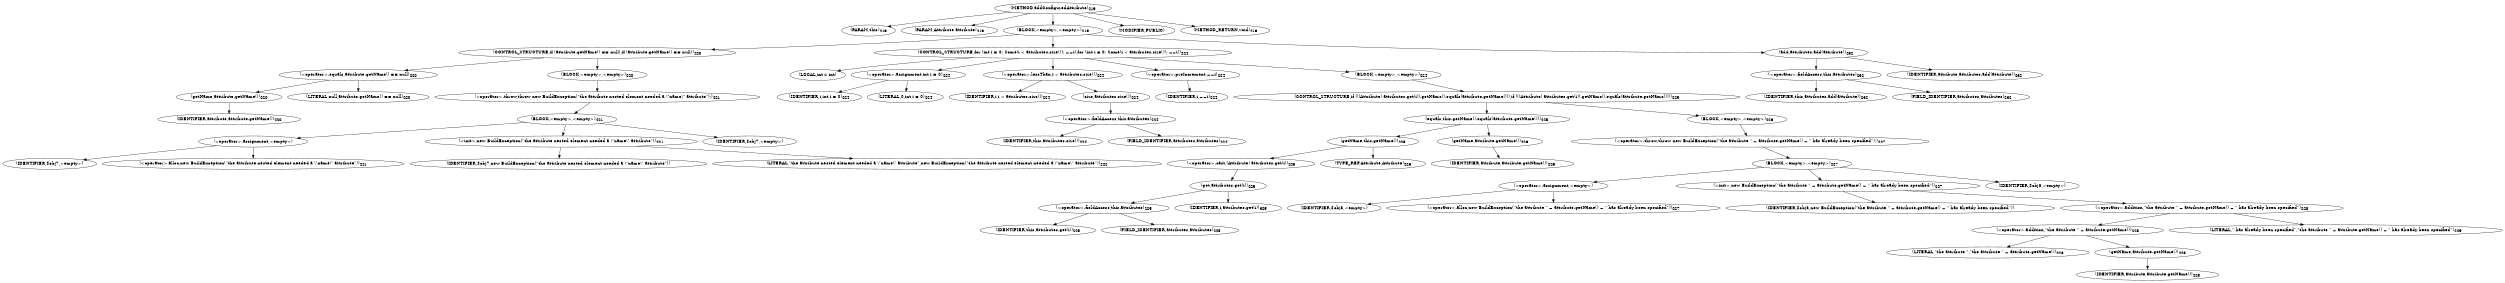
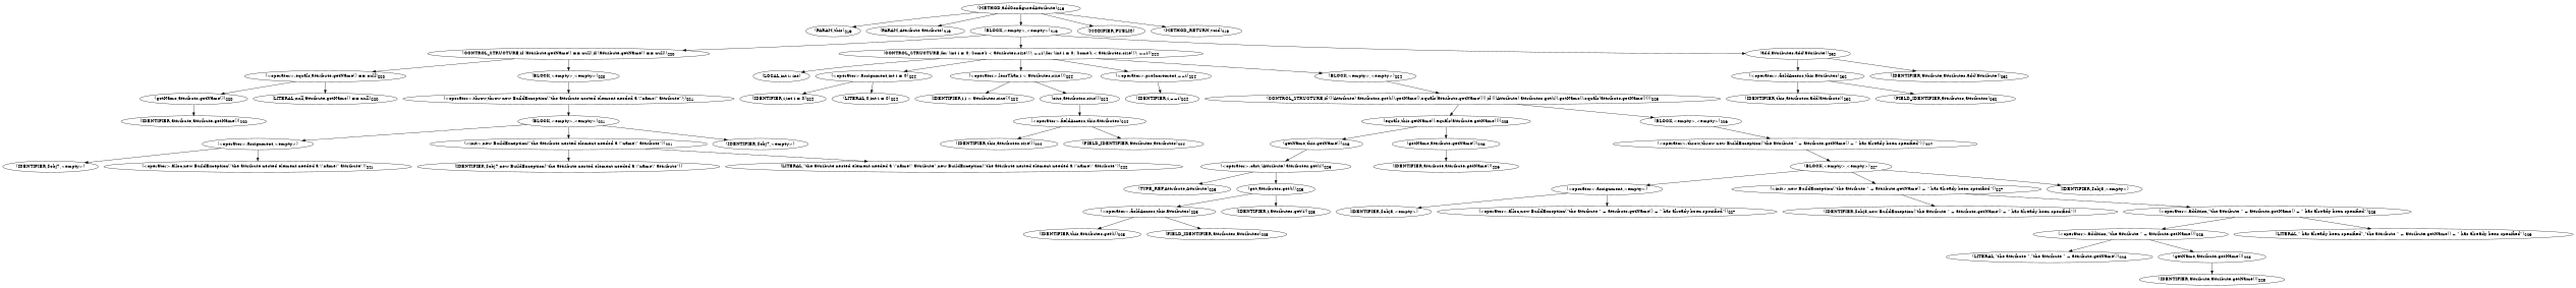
  digraph {
    n1 [label=<(METHOD,addConfiguredAttribute)<SUB>219</SUB>>]
    n2 [label=<(PARAM,this)<SUB>219</SUB>>]
    n3 [label=<(PARAM,Attribute attribute)<SUB>219</SUB>>]
    n4 [label=<(BLOCK,&lt;empty&gt;,&lt;empty&gt;)<SUB>219</SUB>>]
    n5 [label=<(MODIFIER,PUBLIC)>]
    n6 [label=<(METHOD_RETURN,void)<SUB>219</SUB>>]
    n7 [label=<(CONTROL_STRUCTURE,if (attribute.getName() == null),if (attribute.getName() == null))<SUB>220</SUB>>]
    n8 [label=<(CONTROL_STRUCTURE,for (int i = 0; Some(i &lt; attributes.size()); ++i),for (int i = 0; Some(i &lt; attributes.size()); ++i))<SUB>224</SUB>>]
    n9 [label=<(add,attributes.add(attribute))<SUB>232</SUB>>]
    n10 [label=<(&lt;operator&gt;.equals,attribute.getName() == null)<SUB>220</SUB>>]
    n11 [label=<(BLOCK,&lt;empty&gt;,&lt;empty&gt;)<SUB>220</SUB>>]
    n12 [label=<(LOCAL,int i: int)>]
    n13 [label=<(&lt;operator&gt;.assignment,int i = 0)<SUB>224</SUB>>]
    n14 [label=<(&lt;operator&gt;.lessThan,i &lt; attributes.size())<SUB>224</SUB>>]
    n15 [label=<(&lt;operator&gt;.preIncrement,++i)<SUB>224</SUB>>]
    n16 [label=<(BLOCK,&lt;empty&gt;,&lt;empty&gt;)<SUB>224</SUB>>]
    n17 [label=<(&lt;operator&gt;.fieldAccess,this.attributes)<SUB>232</SUB>>]
    n18 [label=<(IDENTIFIER,attribute,attributes.add(attribute))<SUB>232</SUB>>]
    n19 [label=<(getName,attribute.getName())<SUB>220</SUB>>]
    n20 [label=<(LITERAL,null,attribute.getName() == null)<SUB>220</SUB>>]
    n21 [label=<(&lt;operator&gt;.throw,throw new BuildException(&quot;the attribute nested element needed a \&quot;name\&quot; attribute&quot;);)<SUB>221</SUB>>]
    n22 [label=<(IDENTIFIER,attribute,attribute.getName())<SUB>220</SUB>>]
    n23 [label=<(BLOCK,&lt;empty&gt;,&lt;empty&gt;)<SUB>221</SUB>>]
    n24 [label=<(&lt;operator&gt;.assignment,&lt;empty&gt;)>]
    n25 [label=<(&lt;init&gt;,new BuildException(&quot;the attribute nested element needed a \&quot;name\&quot; attribute&quot;))<SUB>221</SUB>>]
    n26 [label=<(IDENTIFIER,$obj7,&lt;empty&gt;)>]
    n27 [label=<(IDENTIFIER,$obj7,&lt;empty&gt;)>]
    n28 [label=<(&lt;operator&gt;.alloc,new BuildException(&quot;the attribute nested element needed a \&quot;name\&quot; attribute&quot;))<SUB>221</SUB>>]
    n29 [label=<(IDENTIFIER,$obj7,new BuildException(&quot;the attribute nested element needed a \&quot;name\&quot; attribute&quot;))>]
    n30 [label=<(LITERAL,&quot;the attribute nested element needed a \&quot;name\&quot; attribute&quot;,new BuildException(&quot;the attribute nested element needed a \&quot;name\&quot; attribute&quot;))<SUB>222</SUB>>]
    n31 [label=<(IDENTIFIER,i,int i = 0)<SUB>224</SUB>>]
    n32 [label=<(LITERAL,0,int i = 0)<SUB>224</SUB>>]
    n33 [label=<(IDENTIFIER,i,i &lt; attributes.size())<SUB>224</SUB>>]
    n34 [label=<(size,attributes.size())<SUB>224</SUB>>]
    n35 [label=<(IDENTIFIER,i,++i)<SUB>224</SUB>>]
    n36 [label=<(CONTROL_STRUCTURE,if (((Attribute) attributes.get(i)).getName().equals(attribute.getName())),if (((Attribute) attributes.get(i)).getName().equals(attribute.getName())))<SUB>225</SUB>>]
    n37 [label=<(&lt;operator&gt;.fieldAccess,this.attributes)<SUB>224</SUB>>]
    n38 [label=<(IDENTIFIER,this,attributes.size())<SUB>224</SUB>>]
    n39 [label=<(FIELD_IDENTIFIER,attributes,attributes)<SUB>224</SUB>>]
    n40 [label=<(equals,this.getName().equals(attribute.getName()))<SUB>225</SUB>>]
    n41 [label=<(BLOCK,&lt;empty&gt;,&lt;empty&gt;)<SUB>226</SUB>>]
    n42 [label=<(getName,this.getName())<SUB>225</SUB>>]
    n43 [label=<(getName,attribute.getName())<SUB>226</SUB>>]
    n44 [label=<(&lt;operator&gt;.throw,throw new BuildException(&quot;the attribute &quot; + attribute.getName() + &quot; has already been specified&quot;);)<SUB>227</SUB>>]
    n45 [label=<(&lt;operator&gt;.cast,(Attribute) attributes.get(i))<SUB>225</SUB>>]
    n46 [label=<(IDENTIFIER,attribute,attribute.getName())<SUB>226</SUB>>]
    n47 [label=<(TYPE_REF,Attribute,Attribute)<SUB>225</SUB>>]
    n48 [label=<(get,attributes.get(i))<SUB>225</SUB>>]
    n49 [label=<(&lt;operator&gt;.fieldAccess,this.attributes)<SUB>225</SUB>>]
-   n50 [label=<(IDENTIFIER,i,attributes.get(i))<SUB>325</SUB>>]
+   n50 [label=<(IDENTIFIER,i,attributes.get(i))<SUB>225</SUB>>]
    n51 [label=<(IDENTIFIER,this,attributes.get(i))<SUB>225</SUB>>]
    n52 [label=<(FIELD_IDENTIFIER,attributes,attributes)<SUB>225</SUB>>]
    n53 [label=<(BLOCK,&lt;empty&gt;,&lt;empty&gt;)<SUB>227</SUB>>]
    n54 [label=<(&lt;operator&gt;.assignment,&lt;empty&gt;)>]
    n55 [label=<(&lt;init&gt;,new BuildException(&quot;the attribute &quot; + attribute.getName() + &quot; has already been specified&quot;))<SUB>227</SUB>>]
    n56 [label=<(IDENTIFIER,$obj8,&lt;empty&gt;)>]
    n57 [label=<(IDENTIFIER,$obj8,&lt;empty&gt;)>]
    n58 [label=<(&lt;operator&gt;.alloc,new BuildException(&quot;the attribute &quot; + attribute.getName() + &quot; has already been specified&quot;))<SUB>227</SUB>>]
    n59 [label=<(IDENTIFIER,$obj8,new BuildException(&quot;the attribute &quot; + attribute.getName() + &quot; has already been specified&quot;))>]
    n60 [label=<(&lt;operator&gt;.addition,&quot;the attribute &quot; + attribute.getName() + &quot; has already been specified&quot;)<SUB>228</SUB>>]
    n61 [label=<(&lt;operator&gt;.addition,&quot;the attribute &quot; + attribute.getName())<SUB>228</SUB>>]
    n62 [label=<(LITERAL,&quot; has already been specified&quot;,&quot;the attribute &quot; + attribute.getName() + &quot; has already been specified&quot;)<SUB>229</SUB>>]
    n63 [label=<(LITERAL,&quot;the attribute &quot;,&quot;the attribute &quot; + attribute.getName())<SUB>228</SUB>>]
    n64 [label=<(getName,attribute.getName())<SUB>228</SUB>>]
    n65 [label=<(IDENTIFIER,attribute,attribute.getName())<SUB>228</SUB>>]
    n66 [label=<(IDENTIFIER,this,attributes.add(attribute))<SUB>232</SUB>>]
    n67 [label=<(FIELD_IDENTIFIER,attributes,attributes)<SUB>232</SUB>>]
    n1 -> n2
    n1 -> n3
    n1 -> n4
    n1 -> n5
    n1 -> n6
    n4 -> n7
    n4 -> n8
    n4 -> n9
    n7 -> n10
    n7 -> n11
    n8 -> n12
    n8 -> n13
    n8 -> n14
    n8 -> n15
    n8 -> n16
    n9 -> n17
    n9 -> n18
    n10 -> n19
    n10 -> n20
    n11 -> n21
    n13 -> n31
    n13 -> n32
    n14 -> n33
    n14 -> n34
    n15 -> n35
    n16 -> n36
    n17 -> n66
    n17 -> n67
    n19 -> n22
    n21 -> n23
    n23 -> n24
    n23 -> n25
    n23 -> n26
    n24 -> n27
    n24 -> n28
    n25 -> n29
    n25 -> n30
    n34 -> n37
    n36 -> n40
    n36 -> n41
    n37 -> n38
    n37 -> n39
    n40 -> n42
    n40 -> n43
    n41 -> n44
    n42 -> n45
    n43 -> n46
    n44 -> n53
-   n42 -> n47
+   n45 -> n47
    n45 -> n48
    n48 -> n49
    n48 -> n50
    n49 -> n51
    n49 -> n52
    n53 -> n54
    n53 -> n55
    n53 -> n56
    n54 -> n57
    n54 -> n58
    n55 -> n59
    n55 -> n60
    n60 -> n61
    n60 -> n62
    n61 -> n63
    n61 -> n64
    n64 -> n65
  }
